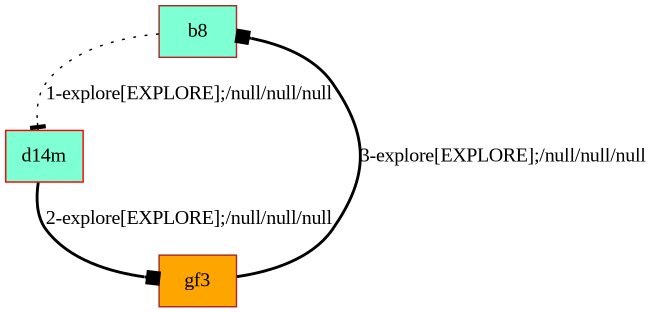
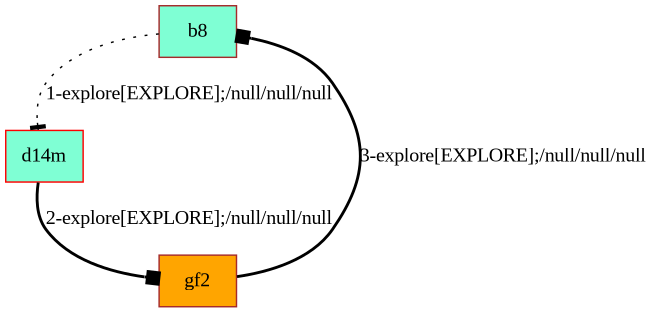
  digraph {
    fontname="Liberation Serif"
    node [color=brown fillcolor=aquamarine fontname="Liberation Serif" shape=box style=filled]
    edge [arrowhead=box fontname="Liberation Serif" style=bold]
    n1 [label=b8]
    d14m [color=red]
-   gf2 [fillcolor=orange label=gf3]
+   gf2 [fillcolor=orange]
    n1 -> d14m [arrowhead=tee label="1-explore[EXPLORE];/null/null/null" style=dotted]
    d14m -> gf2 [label="2-explore[EXPLORE];/null/null/null"]
    gf2 -> n1 [label="3-explore[EXPLORE];/null/null/null"]
  }
